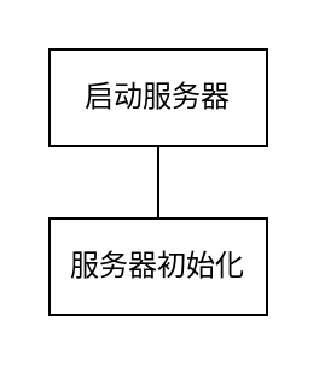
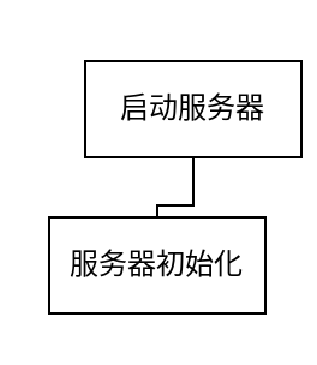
  <mxCell id="0" />
  <mxCell id="1" parent="0" />
  <mxCell id="2" value="" style="edgeStyle=orthogonalEdgeStyle;rounded=0;orthogonalLoop=1;jettySize=auto;html=1;endArrow=none;" edge="1" parent="1" source="3" target="4"><mxGeometry relative="1" as="geometry" /></mxCell>
- <mxCell id="3" value="启动服务器" style="rounded=0;whiteSpace=wrap;html=1;direction=south;" vertex="1" parent="1"><mxGeometry x="20" y="20" width="90" height="40" as="geometry" /></mxCell>
+ <mxCell id="3" value="启动服务器" style="rounded=0;whiteSpace=wrap;html=1;direction=south;" vertex="1" parent="1"><mxGeometry x="35" y="25" width="90" height="40" as="geometry" /></mxCell>
  <mxCell id="4" value="服务器初始化" style="rounded=0;whiteSpace=wrap;html=1;direction=south;" vertex="1" parent="1"><mxGeometry x="20" y="90" width="90" height="40" as="geometry" /></mxCell>
